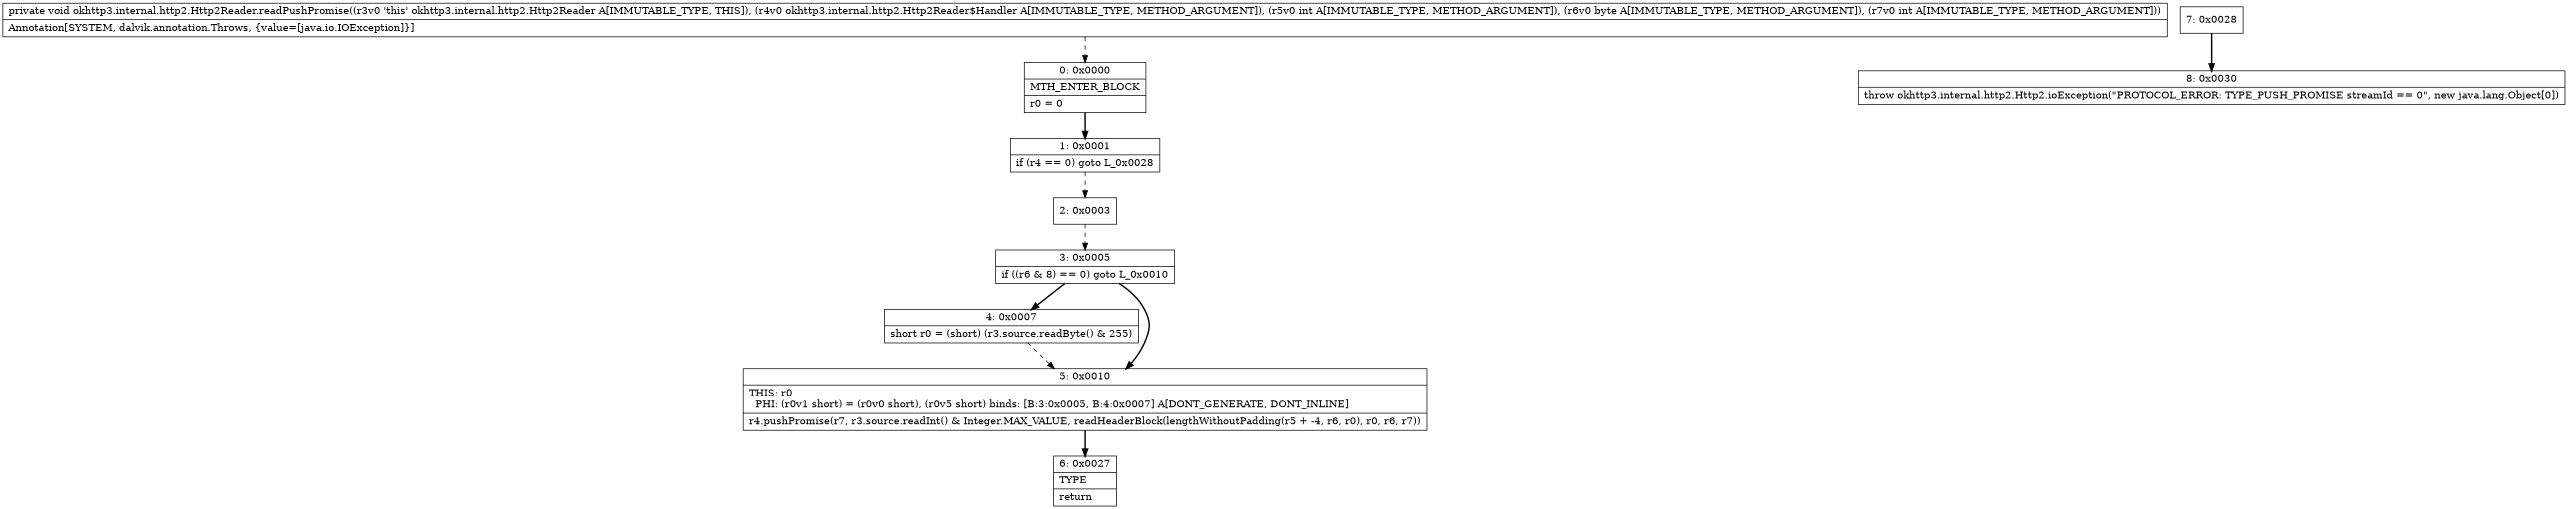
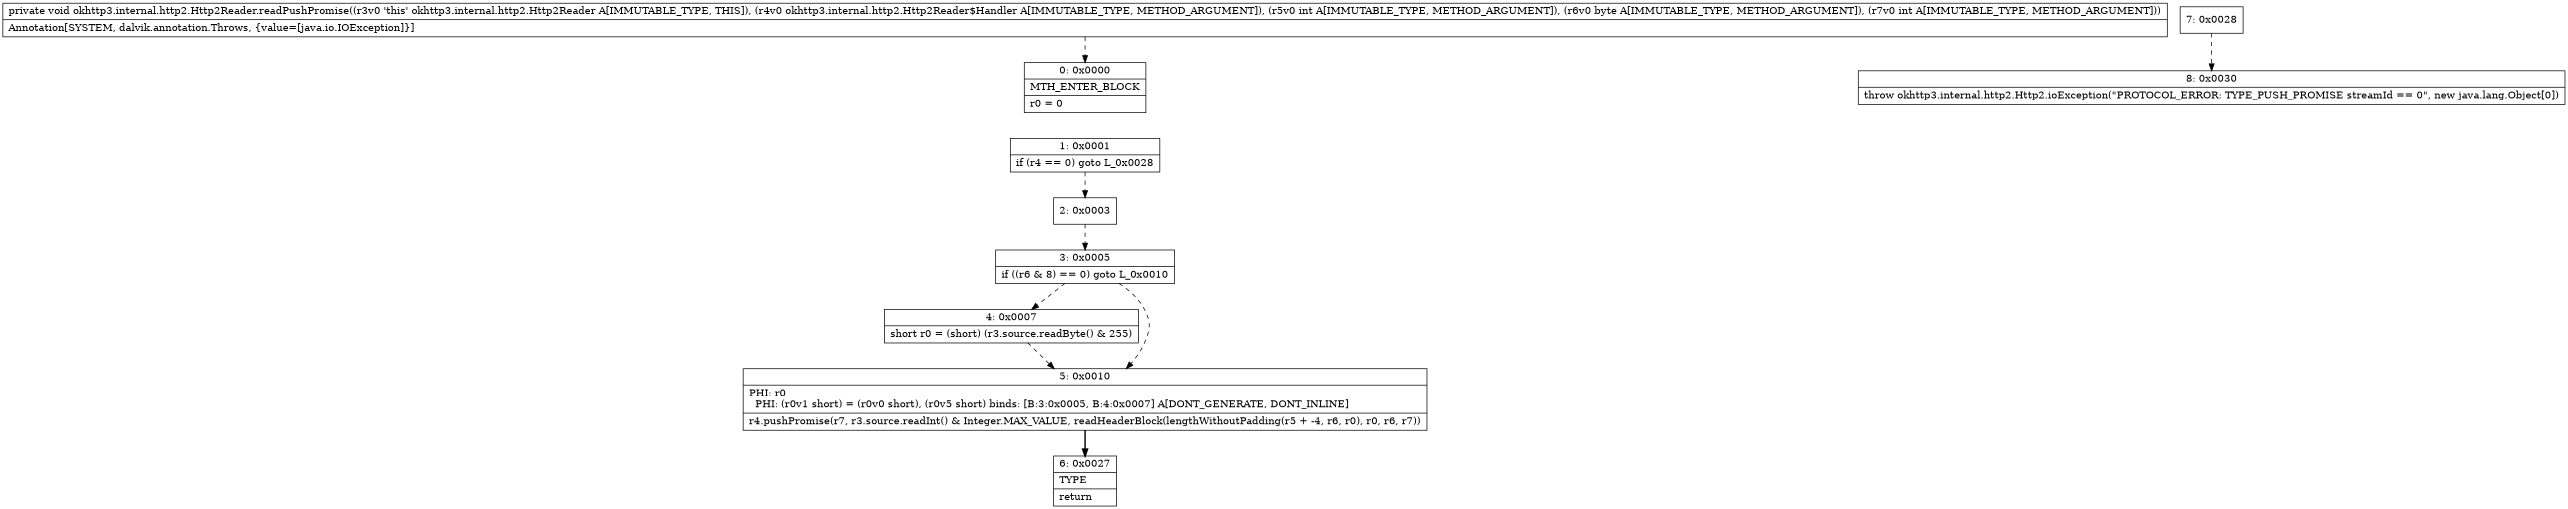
  digraph {
    node [shape=record]
    edge [style=dashed]
    n1 [label="{0\:\ 0x0000|MTH_ENTER_BLOCK\l|r0 = 0\l}"]
    n2 [label="{1\:\ 0x0001|if (r4 == 0) goto L_0x0028\l}"]
    n3 [label="{2\:\ 0x0003}"]
    n4 [label="{3\:\ 0x0005|if ((r6 & 8) == 0) goto L_0x0010\l}"]
    n5 [label="{7\:\ 0x0028}"]
    n6 [label="{8\:\ 0x0030|throw okhttp3.internal.http2.Http2.ioException(\"PROTOCOL_ERROR: TYPE_PUSH_PROMISE streamId == 0\", new java.lang.Object[0])\l}"]
    n7 [label="{4\:\ 0x0007|short r0 = (short) (r3.source.readByte() & 255)\l}"]
-   n8 [label="{5\:\ 0x0010|THIS: r0 \l  PHI: (r0v1 short) = (r0v0 short), (r0v5 short) binds: [B:3:0x0005, B:4:0x0007] A[DONT_GENERATE, DONT_INLINE]\l|r4.pushPromise(r7, r3.source.readInt() & Integer.MAX_VALUE, readHeaderBlock(lengthWithoutPadding(r5 + \-4, r6, r0), r0, r6, r7))\l}"]
+   n8 [label="{5\:\ 0x0010|PHI: r0 \l  PHI: (r0v1 short) = (r0v0 short), (r0v5 short) binds: [B:3:0x0005, B:4:0x0007] A[DONT_GENERATE, DONT_INLINE]\l|r4.pushPromise(r7, r3.source.readInt() & Integer.MAX_VALUE, readHeaderBlock(lengthWithoutPadding(r5 + \-4, r6, r0), r0, r6, r7))\l}"]
    n9 [label="{6\:\ 0x0027|TYPE\l|return\l}"]
    n10 [label="{private void okhttp3.internal.http2.Http2Reader.readPushPromise((r3v0 'this' okhttp3.internal.http2.Http2Reader A[IMMUTABLE_TYPE, THIS]), (r4v0 okhttp3.internal.http2.Http2Reader$Handler A[IMMUTABLE_TYPE, METHOD_ARGUMENT]), (r5v0 int A[IMMUTABLE_TYPE, METHOD_ARGUMENT]), (r6v0 byte A[IMMUTABLE_TYPE, METHOD_ARGUMENT]), (r7v0 int A[IMMUTABLE_TYPE, METHOD_ARGUMENT]))  | Annotation[SYSTEM, dalvik.annotation.Throws, \{value=[java.io.IOException]\}]\l}"]
-   n1 -> n2 [style=bold]
    n2 -> n3
    n3 -> n4
-   n4 -> n7 [style=bold]
-   n4 -> n8 [style=bold]
-   n5 -> n6 [style=bold]
+   n4 -> n7
+   n4 -> n8
+   n5 -> n6
    n7 -> n8
    n8 -> n9 [style=bold]
    n10 -> n1
  }
